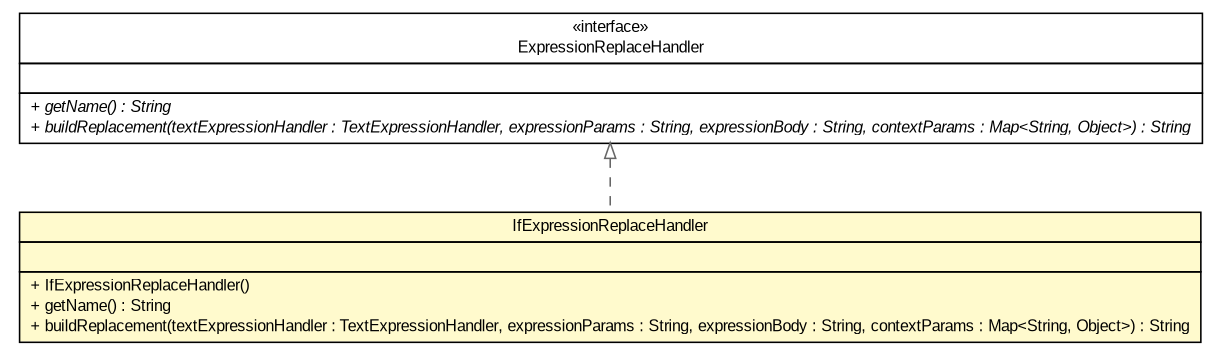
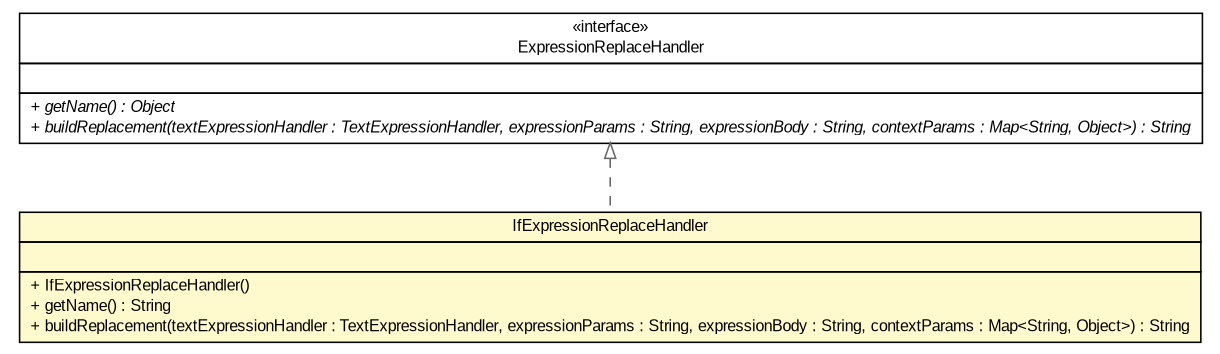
  digraph {
    nodesep=0.25
    ranksep=0.5
    node [fontcolor=black fontname=arial fontsize=10.0 shape=plaintext]
    n1 [label=<<table title="br.gov.to.sefaz.util.pdf.handler.IfExpressionReplaceHandler" border="0" cellborder="1" cellspacing="0" cellpadding="2" port="p" bgcolor="lemonChiffon" href="./IfExpressionReplaceHandler.html"> 		<tr><td><table border="0" cellspacing="0" cellpadding="1"> <tr><td align="center" balign="center"> IfExpressionReplaceHandler </td></tr> 		</table></td></tr> 		<tr><td><table border="0" cellspacing="0" cellpadding="1"> <tr><td align="left" balign="left">  </td></tr> 		</table></td></tr> 		<tr><td><table border="0" cellspacing="0" cellpadding="1"> <tr><td align="left" balign="left"> + IfExpressionReplaceHandler() </td></tr> <tr><td align="left" balign="left"> + getName() : String </td></tr> <tr><td align="left" balign="left"> + buildReplacement(textExpressionHandler : TextExpressionHandler, expressionParams : String, expressionBody : String, contextParams : Map&lt;String, Object&gt;) : String </td></tr> 		</table></td></tr> 		</table>>]
-   n2 [label=<<table title="br.gov.to.sefaz.util.pdf.handler.ExpressionReplaceHandler" border="0" cellborder="1" cellspacing="0" cellpadding="2" port="p" href="./ExpressionReplaceHandler.html"> 		<tr><td><table border="0" cellspacing="0" cellpadding="1"> <tr><td align="center" balign="center"> &#171;interface&#187; </td></tr> <tr><td align="center" balign="center"> ExpressionReplaceHandler </td></tr> 		</table></td></tr> 		<tr><td><table border="0" cellspacing="0" cellpadding="1"> <tr><td align="left" balign="left">  </td></tr> 		</table></td></tr> 		<tr><td><table border="0" cellspacing="0" cellpadding="1"> <tr><td align="left" balign="left"><font face="arial italic" point-size="10.0"> + getName() : String </font></td></tr> <tr><td align="left" balign="left"><font face="arial italic" point-size="10.0"> + buildReplacement(textExpressionHandler : TextExpressionHandler, expressionParams : String, expressionBody : String, contextParams : Map&lt;String, Object&gt;) : String </font></td></tr> 		</table></td></tr> 		</table>>]
+   n2 [label=<<table title="br.gov.to.sefaz.util.pdf.handler.ExpressionReplaceHandler" border="0" cellborder="1" cellspacing="0" cellpadding="2" port="p" href="./ExpressionReplaceHandler.html"> 		<tr><td><table border="0" cellspacing="0" cellpadding="1"> <tr><td align="center" balign="center"> &#171;interface&#187; </td></tr> <tr><td align="center" balign="center"> ExpressionReplaceHandler </td></tr> 		</table></td></tr> 		<tr><td><table border="0" cellspacing="0" cellpadding="1"> <tr><td align="left" balign="left">  </td></tr> 		</table></td></tr> 		<tr><td><table border="0" cellspacing="0" cellpadding="1"> <tr><td align="left" balign="left"><font face="arial italic" point-size="10.0"> + getName() : Object </font></td></tr> <tr><td align="left" balign="left"><font face="arial italic" point-size="10.0"> + buildReplacement(textExpressionHandler : TextExpressionHandler, expressionParams : String, expressionBody : String, contextParams : Map&lt;String, Object&gt;) : String </font></td></tr> 		</table></td></tr> 		</table>>]
    n2 -> n1 [arrowtail=empty dir=back fontname=arial fontsize=10 headport=p labelfontname=arial labelfontsize=10 style=dashed tailport=p color=gray40]
  }
